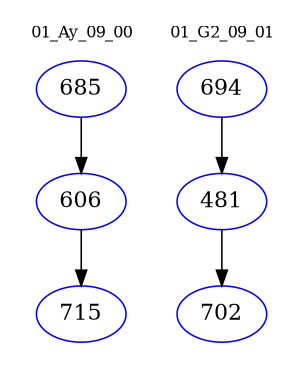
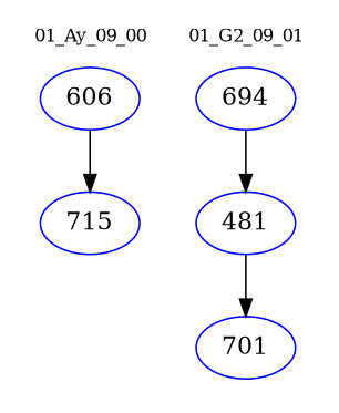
  digraph {
    node [color=blue]
    edge [color=black]
-   n1 [label=685]
    n2 [label=606]
    n3 [label=715]
    n4 [label=694]
    n5 [label=481]
-   n6 [label=702]
+   n6 [label=701]
    subgraph cluster_1 {
      color=white
      fontsize=10
      label="01_Ay_09_00"
-     n1
      n2
      n3
    }
    subgraph cluster_2 {
      color=white
      fontsize=10
      label="01_G2_09_01"
      n4
      n5
      n6
    }
-   n1 -> n2
    n2 -> n3
    n4 -> n5
    n5 -> n6
  }
